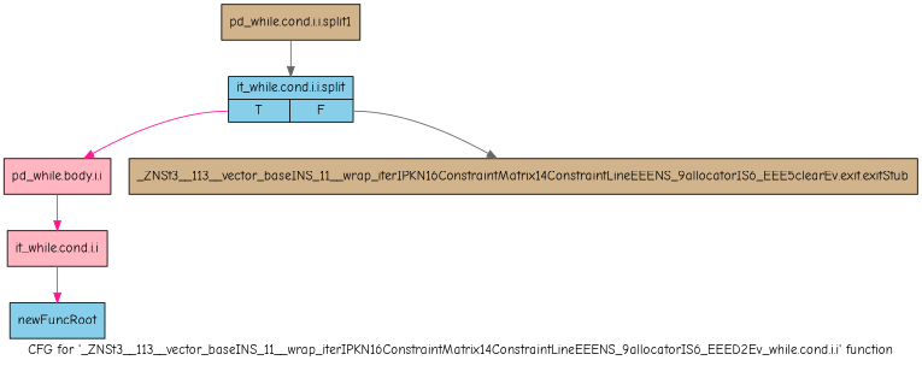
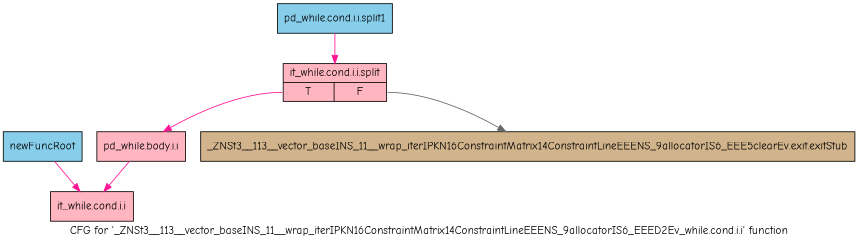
  digraph {
    fontname="Comic Neue"
    label="CFG for '_ZNSt3__113__vector_baseINS_11__wrap_iterIPKN16ConstraintMatrix14ConstraintLineEEENS_9allocatorIS6_EEED2Ev_while.cond.i.i' function"
    node [fillcolor=skyblue fontname="Comic Neue" shape=record style=filled]
    edge [color=deeppink fontname="Comic Neue"]
    n1 [label="{newFuncRoot}"]
    n2 [fillcolor=lightpink label="{it_while.cond.i.i}"]
-   n3 [fillcolor=tan label="{pd_while.cond.i.i.split1}"]
-   n4 [label="{it_while.cond.i.i.split|{<s0>T|<s1>F}}"]
+   n3 [label="{pd_while.cond.i.i.split1}"]
+   n4 [fillcolor=lightpink label="{it_while.cond.i.i.split|{<s0>T|<s1>F}}"]
    n5 [fillcolor=tan label="{_ZNSt3__113__vector_baseINS_11__wrap_iterIPKN16ConstraintMatrix14ConstraintLineEEENS_9allocatorIS6_EEE5clearEv.exit.exitStub}"]
    n6 [fillcolor=lightpink label="{pd_while.body.i.i}"]
-   n2 -> n1
-   n3 -> n4 [color=gray40]
+   n1 -> n2
+   n3 -> n4
    n4 -> n5 [color=gray40 tailport=s1]
    n4 -> n6 [tailport=s0]
    n6 -> n2
  }
